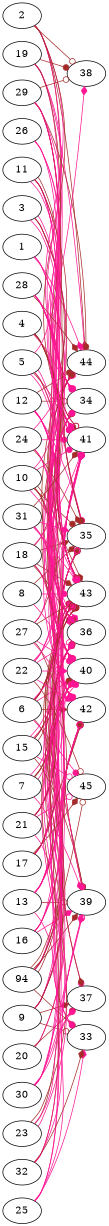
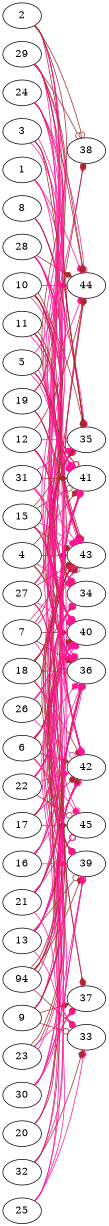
  digraph {
    rankdir=LR
    node [alpha=0.03]
    edge [arrowhead=diamond color=deeppink]
    1 [expect_size=13537280]
    40 [alpha=0.08 expect_size=46687232]
    43 [alpha=0.05 expect_size=43905024]
    44 [alpha=0.04 expect_size=27854848]
    2 [alpha=0.05 expect_size=11199488]
    34 [alpha=0.04 expect_size=44016640]
    38 [alpha=0.02 expect_size=7085056]
    41 [alpha=0.13 expect_size=49646592]
    3 [alpha=0.06 expect_size=30221312]
    35 [alpha=0.02 expect_size=16324608]
    4 [alpha=0.20 expect_size=29946880]
    36 [alpha=0.12 expect_size=9491456]
    5 [alpha=0.05 expect_size=45294592]
    6 [alpha=0.20 expect_size=41506816]
    39 [alpha=0.14 expect_size=28726272]
    42 [expect_size=20540416]
    45 [alpha=0.05 expect_size=37304320]
    7 [alpha=0.14 expect_size=33870848]
    8 [alpha=0.18 expect_size=41015296]
    9 [alpha=0.18 expect_size=21593088]
    33 [alpha=0.13 expect_size=5329920]
    37 [alpha=0.14 expect_size=12598272]
    10 [alpha=0.11 expect_size=41108480]
    11 [alpha=0.13 expect_size=35363840]
    12 [alpha=0.07 expect_size=42591232]
    13 [alpha=0.06 expect_size=7730176]
    n27 [expect_size=22971392 label=94]
    15 [expect_size=22520832]
    16 [alpha=0.12 expect_size=33897472]
    17 [alpha=0.17 expect_size=32986112]
    18 [alpha=0.20 expect_size=19394560]
    19 [alpha=0.11 expect_size=14201856]
    20 [alpha=0.16 expect_size=8512512]
    21 [alpha=0.04 expect_size=33299456]
    22 [alpha=0.15 expect_size=17021952]
    23 [alpha=0.16 expect_size=33034240]
    24 [alpha=0.08 expect_size=47060992]
    25 [alpha=0.17 expect_size=8089600]
    26 [alpha=0.01 expect_size=16340992]
    27 [alpha=0.18 expect_size=44881920]
    28 [alpha=0.09 expect_size=38594560]
    29 [alpha=0.08 expect_size=37742592]
    30 [alpha=0.01 expect_size=16858112]
    31 [alpha=0.08 expect_size=7219200]
    32 [alpha=0.10 expect_size=17119232]
    1 -> 40 [arrowhead=dot]
    1 -> 43
    1 -> 44
    2 -> 40 [arrowhead=dot color=brown]
    2 -> 43 [arrowhead=odot]
    2 -> 44 [color=brown]
    2 -> 34 [arrowhead=dot]
    2 -> 38 [arrowhead=odot color=brown]
    2 -> 41 [arrowhead=odot color=brown]
    3 -> 40 [arrowhead=dot color=brown]
    3 -> 43 [arrowhead=odot]
    3 -> 41 [arrowhead=dot]
    3 -> 41 [arrowhead=odot]
    3 -> 35 [arrowhead=dot color=brown]
    4 -> 40 [color=brown]
    4 -> 43 [color=brown]
    4 -> 34 [arrowhead=dot]
    4 -> 41 [color=brown]
    4 -> 36 [arrowhead=odot color=brown]
    5 -> 40 [arrowhead=dot color=brown]
    5 -> 43 [arrowhead=dot]
    5 -> 38
    5 -> 41 [arrowhead=dot color=brown]
    5 -> 36
    5 -> 36
    6 -> 43
    6 -> 44 [color=brown]
    6 -> 34 [color=brown]
    6 -> 35 [arrowhead=odot color=brown]
    6 -> 36
    6 -> 39 [arrowhead=dot color=brown]
    6 -> 42 [color=brown]
    6 -> 45 [arrowhead=dot]
    7 -> 40 [color=brown]
    7 -> 43 [arrowhead=odot]
    7 -> 43 [arrowhead=dot]
    7 -> 35 [color=brown]
    7 -> 36 [color=brown]
    7 -> 39
    8 -> 40 [arrowhead=dot]
    8 -> 43 [arrowhead=dot]
    8 -> 35 [color=brown]
    9 -> 40 [arrowhead=odot]
    9 -> 43 [arrowhead=dot color=brown]
    9 -> 41 [arrowhead=odot]
    9 -> 36 [arrowhead=odot]
    9 -> 42 [arrowhead=odot color=brown]
    9 -> 33 [arrowhead=odot color=brown]
    9 -> 37 [color=brown]
    10 -> 40
    10 -> 43
    10 -> 43 [color=brown]
    10 -> 44
    10 -> 41 [arrowhead=dot]
    10 -> 35 [arrowhead=dot color=brown]
    10 -> 36 [arrowhead=odot color=brown]
    10 -> 39 [arrowhead=dot color=brown]
    11 -> 40 [arrowhead=dot]
    11 -> 43 [arrowhead=dot]
    11 -> 34
    11 -> 41 [arrowhead=dot]
    11 -> 41 [arrowhead=odot color=brown]
    11 -> 36 [color=brown]
    12 -> 40
    12 -> 43
    12 -> 44 [arrowhead=dot color=brown]
    12 -> 34 [arrowhead=odot color=brown]
    12 -> 35 [arrowhead=odot]
    12 -> 36
    12 -> 42
    13 -> 40 [arrowhead=odot color=brown]
    13 -> 43 [arrowhead=odot]
    13 -> 44 [arrowhead=odot]
    13 -> 34 [arrowhead=odot]
    13 -> 36 [arrowhead=odot]
    13 -> 39 [arrowhead=odot color=brown]
    13 -> 42
    13 -> 33
    n27 -> 40 [arrowhead=dot color=brown]
    n27 -> 43 [color=brown]
    n27 -> 43 [arrowhead=dot color=brown]
    n27 -> 41 [arrowhead=dot]
    n27 -> 39 [color=brown]
    n27 -> 42 [arrowhead=dot]
    n27 -> 45 [arrowhead=odot color=brown]
    n27 -> 33 [arrowhead=dot color=brown]
    15 -> 40 [arrowhead=odot]
    15 -> 43 [arrowhead=dot color=brown]
    15 -> 43 [arrowhead=dot]
    15 -> 41 [arrowhead=odot color=brown]
    15 -> 35 [arrowhead=odot color=brown]
    15 -> 39 [arrowhead=dot color=brown]
    15 -> 45 [arrowhead=odot]
    16 -> 43 [arrowhead=odot color=brown]
    16 -> 35 [arrowhead=odot]
    16 -> 36 [arrowhead=dot]
    16 -> 39
    16 -> 42 [arrowhead=odot]
    17 -> 40 [arrowhead=odot]
    17 -> 43
    17 -> 41
    17 -> 36 [arrowhead=odot]
    17 -> 42 [arrowhead=dot color=brown]
    17 -> 45 [color=brown]
    18 -> 43 [color=brown]
    18 -> 34 [arrowhead=dot color=brown]
    18 -> 41 [arrowhead=dot]
    18 -> 35 [color=brown]
    18 -> 36 [arrowhead=odot color=brown]
    18 -> 42 [arrowhead=dot color=brown]
    18 -> 37 [arrowhead=dot]
    19 -> 44 [arrowhead=dot]
-   19 -> 34 [arrowhead=dot]
+   19 -> 34
    19 -> 38 [arrowhead=dot color=brown]
    19 -> 36
    19 -> 42 [arrowhead=odot color=brown]
    20 -> 40 [arrowhead=dot color=brown]
    20 -> 36
    20 -> 37 [arrowhead=dot color=brown]
    21 -> 40 [arrowhead=odot]
    21 -> 43 [arrowhead=odot color=brown]
    21 -> 34 [arrowhead=dot]
    21 -> 41
    21 -> 36 [arrowhead=odot color=brown]
    21 -> 45 [arrowhead=odot]
    21 -> 33 [arrowhead=dot]
    22 -> 40
    22 -> 43 [arrowhead=dot]
    22 -> 34 [arrowhead=dot]
    22 -> 41 [arrowhead=dot]
    22 -> 36 [arrowhead=odot]
    22 -> 42
    22 -> 45 [arrowhead=odot color=brown]
    23 -> 40 [arrowhead=dot]
    23 -> 40 [arrowhead=dot color=brown]
    23 -> 42 [arrowhead=dot color=brown]
    23 -> 37 [arrowhead=odot]
    24 -> 40
    24 -> 44 [arrowhead=odot]
    24 -> 41 [arrowhead=dot]
    24 -> 35 [color=brown]
    24 -> 39 [arrowhead=dot]
    25 -> 40
    25 -> 36
    25 -> 39
    25 -> 33
-   6 -> 40
+   26 -> 40
    26 -> 34 [arrowhead=dot]
    26 -> 41
    26 -> 42 [arrowhead=odot]
    27 -> 40 [arrowhead=dot]
    27 -> 43 [arrowhead=odot color=brown]
    27 -> 44 [arrowhead=dot color=brown]
    27 -> 41 [arrowhead=odot]
    27 -> 42 [arrowhead=dot]
    27 -> 37 [color=brown]
    28 -> 43 [color=brown]
    28 -> 44 [color=brown]
    28 -> 41
    28 -> 35 [arrowhead=dot]
    28 -> 36
    28 -> 42
    29 -> 40 [arrowhead=odot]
    29 -> 43 [arrowhead=dot]
    29 -> 44 [arrowhead=dot color=brown]
    29 -> 38 [arrowhead=odot color=brown]
    29 -> 41
    29 -> 35 [arrowhead=dot color=brown]
    29 -> 42 [arrowhead=dot]
    30 -> 40
    30 -> 35 [arrowhead=odot]
    30 -> 39 [arrowhead=odot]
    30 -> 42 [arrowhead=odot]
    30 -> 37
    31 -> 43 [arrowhead=dot]
    31 -> 41 [color=brown]
    31 -> 35
    31 -> 36
    31 -> 42
    32 -> 43 [arrowhead=odot color=brown]
    32 -> 39 [arrowhead=odot]
    32 -> 42 [arrowhead=odot]
    32 -> 33 [color=brown]
  }
